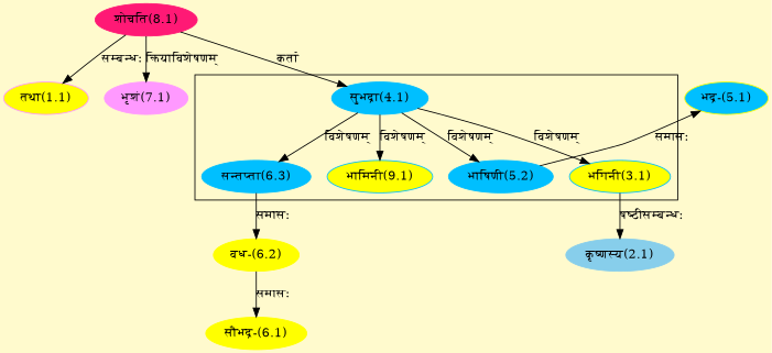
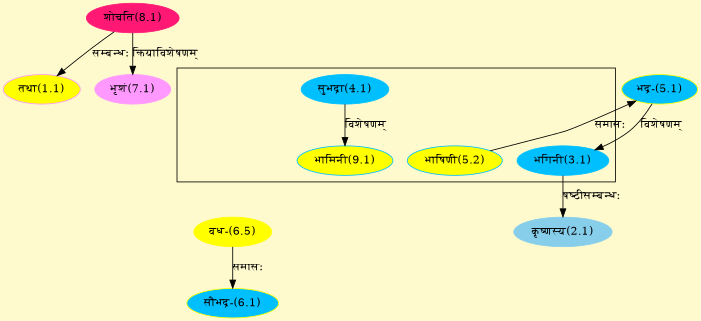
  digraph {
    bgcolor=lemonchiffon1
    compound=true
    rankdir=BT
    node [color="#00BFFF" style=filled]
    edge [dir=back]
-   n1 [label="भगिनी(3.1)" fillcolor="#FFFF00"]
+   n1 [label="भगिनी(3.1)"]
    n2 [label="सुभद्रा(4.1)"]
-   n3 [label="भाषिणी(5.2)"]
-   n4 [label="सन्तप्ता(6.3)"]
+   n3 [label="भाषिणी(5.2)" fillcolor="#FFFF00"]
    n5 [fillcolor="#FFFF00" label="भामिनी(9.1)"]
    n6 [color="#FF1975" label="शोचति(8.1)"]
    n7 [color="#FF99FF" fillcolor="#FFFF00" label="तथा(1.1)"]
    n8 [color="#87CEEB" label="कृष्णस्य(2.1)"]
    n9 [color="#FFFF00" fillcolor="#00BFFF" label="भद्र-(5.1)"]
-   n10 [color="#FFFF00" label="सौभद्र-(6.1)"]
-   n11 [color="#FFFF00" label="वध-(6.2)"]
+   n10 [color="#FFFF00" label="सौभद्र-(6.1)" fillcolor="#00BFFF"]
+   n11 [color="#FFFF00" label="वध-(6.5)"]
    n12 [color="#FF99FF" label="भृशं(7.1)"]
    subgraph cluster_1 {
      n1
      n2
      n3
-     n4
      n5
    }
-   n1 -> n2 [label="विशेषणम्"]
-   n2 -> n6 [label="कर्ता"]
-   n3 -> n2 [label="विशेषणम्"]
-   n4 -> n2 [label="विशेषणम्"]
+   n1 -> n9 [label="विशेषणम्"]
    n5 -> n2 [label="विशेषणम्"]
    n7 -> n6 [label="सम्बन्धः"]
    n8 -> n1 [label="षष्ठीसम्बन्धः"]
    n9 -> n3 [label="समासः"]
    n10 -> n11 [label="समासः"]
-   n11 -> n4 [label="समासः"]
    n12 -> n6 [label="क्रियाविशेषणम्"]
  }
